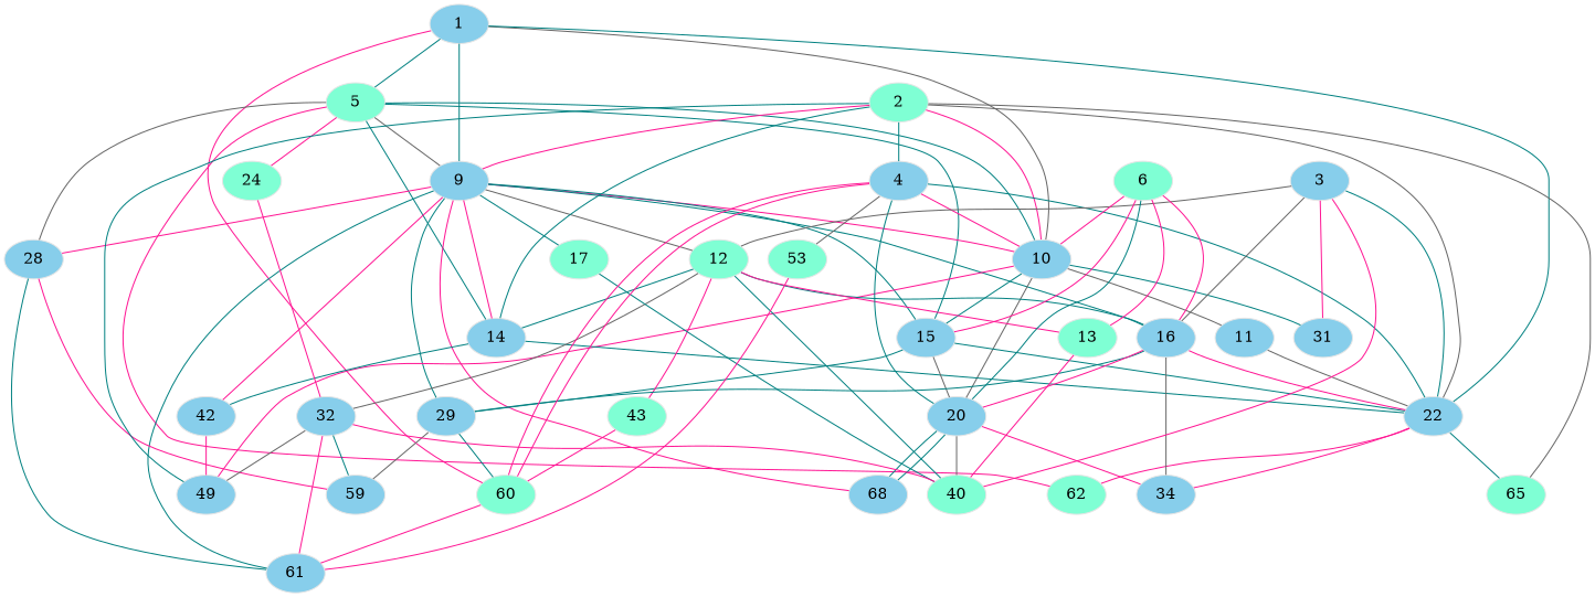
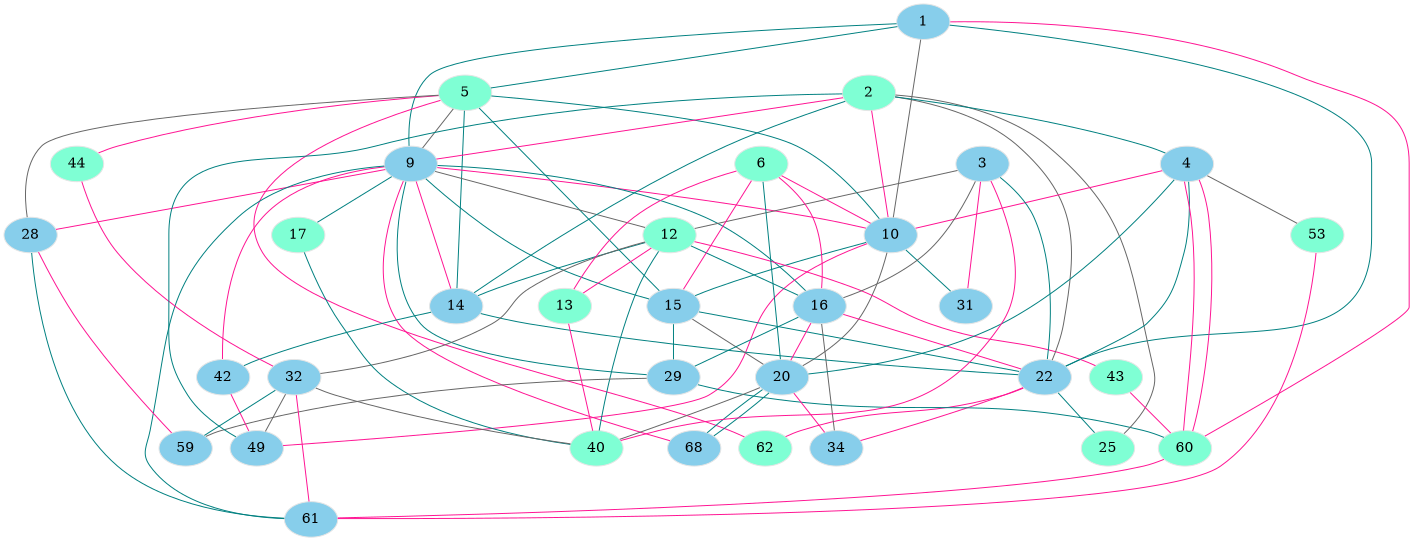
  graph {
    node [color=gray90 fillcolor=skyblue style=filled]
    edge [color=teal]
    1 [super="+63"]
    5 [fillcolor=aquamarine super="+8+33+7"]
    9 [super="+66+54+38"]
    10 [super="+36+18+46"]
    22 [super="+44"]
    60 [fillcolor=aquamarine]
    14 [super="+57"]
    15 [super="+25"]
-   24 [fillcolor=aquamarine]
+   24 [fillcolor=aquamarine label=44]
    28 [super="+45"]
    62 [fillcolor=aquamarine]
    12 [fillcolor=aquamarine super="+23"]
    16 [super="+30"]
    17 [fillcolor=aquamarine]
    n15 [label=29 super="+52"]
    42
    61
    68
    49
    31 [super="+58"]
    20 [super="+37+51"]
-   11
-   65 [fillcolor=aquamarine]
+   65 [fillcolor=aquamarine label=25]
    34 [super="+50"]
    2 [fillcolor=aquamarine super="+26"]
    4 [super="+39"]
    53 [fillcolor=aquamarine]
    3 [super="+19"]
    40 [fillcolor=aquamarine super="+64"]
    13 [fillcolor=aquamarine]
    32
    43 [fillcolor=aquamarine]
    59
    6 [fillcolor=aquamarine super="+29"]
    1 -- 5
    1 -- 9
    1 -- 10 [color=gray40]
    1 -- 22
    1 -- 60 [color=deeppink]
    5 -- 9 [color=gray40]
    5 -- 10
    5 -- 14
    5 -- 15
    5 -- 24 [color=deeppink]
    5 -- 28 [color=gray40]
    5 -- 62 [color=deeppink]
    9 -- 10 [color=deeppink]
    9 -- 14 [color=deeppink]
    9 -- 15
    9 -- 28 [color=deeppink]
    9 -- 12 [color=gray40]
    9 -- 16 [weight=2]
    9 -- 17
    9 -- n15 [weight=2]
    9 -- 42 [color=deeppink]
    9 -- 61
    9 -- 68 [color=deeppink]
    10 -- 15
    10 -- 49 [color=deeppink]
    10 -- 31
    10 -- 20 [color=gray40 weight=2]
-   10 -- 11 [color=gray40]
    22 -- 62 [color=deeppink]
    22 -- 65
    22 -- 34 [color=deeppink]
    60 -- 61 [color=deeppink]
    14 -- 22
    14 -- 42
    15 -- 22
    15 -- n15
    15 -- 20 [color=gray40 weight=2]
    24 -- 32 [color=deeppink]
    28 -- 61
    28 -- 59 [color=deeppink]
    12 -- 14
    12 -- 16
    12 -- 40
    12 -- 13 [color=deeppink]
    12 -- 32 [color=gray40]
    12 -- 43 [color=deeppink]
    16 -- 22 [color=deeppink]
    16 -- n15
    16 -- 20 [color=deeppink]
    16 -- 34 [color=gray40 weight=2]
    17 -- 40
    n15 -- 60
    n15 -- 59 [color=gray40]
    42 -- 49 [color=deeppink]
    20 -- 68
    20 -- 68
    20 -- 34 [color=deeppink]
    20 -- 40 [color=gray40]
-   11 -- 22 [color=gray40]
    2 -- 9 [color=deeppink]
    2 -- 10 [color=deeppink]
    2 -- 22 [color=gray40]
    2 -- 14
    2 -- 49 [weight=2]
    2 -- 65 [color=gray40]
    2 -- 4 [weight=2]
    4 -- 10 [color=deeppink weight=2]
    4 -- 22
    4 -- 60 [color=deeppink]
    4 -- 60 [color=deeppink]
    4 -- 20
    4 -- 53 [color=gray40]
    53 -- 61 [color=deeppink]
    3 -- 22
    3 -- 12 [color=gray40]
    3 -- 16 [color=gray40]
    3 -- 31 [color=deeppink weight=2]
    3 -- 40 [color=deeppink]
    13 -- 40 [color=deeppink]
    32 -- 61 [color=deeppink]
    32 -- 49 [color=gray40]
-   32 -- 40 [color=deeppink]
+   32 -- 40 [color=gray40]
    32 -- 59
    43 -- 60 [color=deeppink]
    6 -- 10 [color=deeppink]
    6 -- 15 [color=deeppink]
    6 -- 16 [color=deeppink]
    6 -- 20
    6 -- 13 [color=deeppink]
  }
